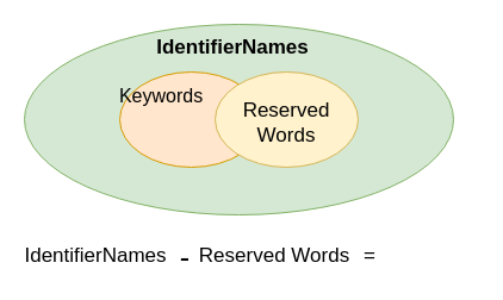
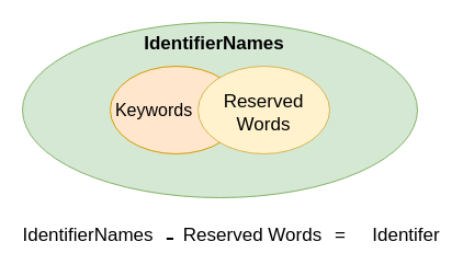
  <mxCell id="0" />
  <mxCell id="1" parent="0" />
  <mxCell id="2" value="" style="ellipse;whiteSpace=wrap;html=1;fillColor=#d5e8d4;strokeColor=#82b366;" vertex="1" parent="1"><mxGeometry x="20" y="20" width="360" height="160" as="geometry" /></mxCell>
  <mxCell id="3" value="" style="ellipse;whiteSpace=wrap;html=1;fillColor=#ffe6cc;strokeColor=#d79b00;" vertex="1" parent="1"><mxGeometry x="100" y="60" width="120" height="80" as="geometry" /></mxCell>
  <mxCell id="4" value="" style="ellipse;whiteSpace=wrap;html=1;fillColor=#fff2cc;strokeColor=#d6b656;" vertex="1" parent="1"><mxGeometry x="180" y="60" width="120" height="80" as="geometry" /></mxCell>
  <mxCell id="5" value="IdentifierNames" style="text;html=1;strokeColor=none;fillColor=none;align=center;verticalAlign=middle;whiteSpace=wrap;rounded=0;strokeWidth=7;fontStyle=1;fontSize=17;" vertex="1" parent="1"><mxGeometry x="160" y="20" width="70" height="40" as="geometry" /></mxCell>
  <mxCell id="6" value="Reserved Words" style="text;html=1;strokeColor=none;fillColor=none;align=center;verticalAlign=middle;whiteSpace=wrap;rounded=0;fontSize=17;" vertex="1" parent="1"><mxGeometry x="210" y="87.5" width="60" height="30" as="geometry" /></mxCell>
- <mxCell id="7" value="Keywords" style="text;html=1;strokeColor=none;fillColor=none;align=center;verticalAlign=middle;whiteSpace=wrap;rounded=0;spacing=3;fontSize=16;" vertex="1" parent="1"><mxGeometry x="105" y="67.5" width="60" height="25" as="geometry" /></mxCell>
+ <mxCell id="7" value="Keywords" style="text;html=1;strokeColor=none;fillColor=none;align=center;verticalAlign=middle;whiteSpace=wrap;rounded=0;spacing=3;fontSize=16;" vertex="1" parent="1"><mxGeometry x="110" y="87.5" width="60" height="25" as="geometry" /></mxCell>
  <mxCell id="8" value="IdentifierNames" style="text;html=1;strokeColor=none;fillColor=none;align=center;verticalAlign=middle;whiteSpace=wrap;rounded=0;fontSize=17;" vertex="1" parent="1"><mxGeometry x="50" y="200" width="60" height="30" as="geometry" /></mxCell>
  <mxCell id="9" value="=" style="text;html=1;strokeColor=none;fillColor=none;align=center;verticalAlign=middle;whiteSpace=wrap;rounded=0;fontSize=17;" vertex="1" parent="1"><mxGeometry x="280" y="200" width="60" height="30" as="geometry" /></mxCell>
  <mxCell id="10" value="Reserved Words" style="text;html=1;strokeColor=none;fillColor=none;align=center;verticalAlign=middle;whiteSpace=wrap;rounded=0;fontSize=17;" vertex="1" parent="1"><mxGeometry x="150" y="200" width="160" height="30" as="geometry" /></mxCell>
  <mxCell id="11" value="-" style="text;html=1;strokeColor=none;fillColor=none;align=center;verticalAlign=middle;whiteSpace=wrap;rounded=0;fontSize=25;" vertex="1" parent="1"><mxGeometry x="120" y="200" width="70" height="30" as="geometry" /></mxCell>
+ <mxCell id="12" value="Identifer" style="text;html=1;strokeColor=none;fillColor=none;align=center;verticalAlign=middle;whiteSpace=wrap;rounded=0;fontSize=17;" vertex="1" parent="1"><mxGeometry x="340" y="200" width="60" height="30" as="geometry" /></mxCell>
